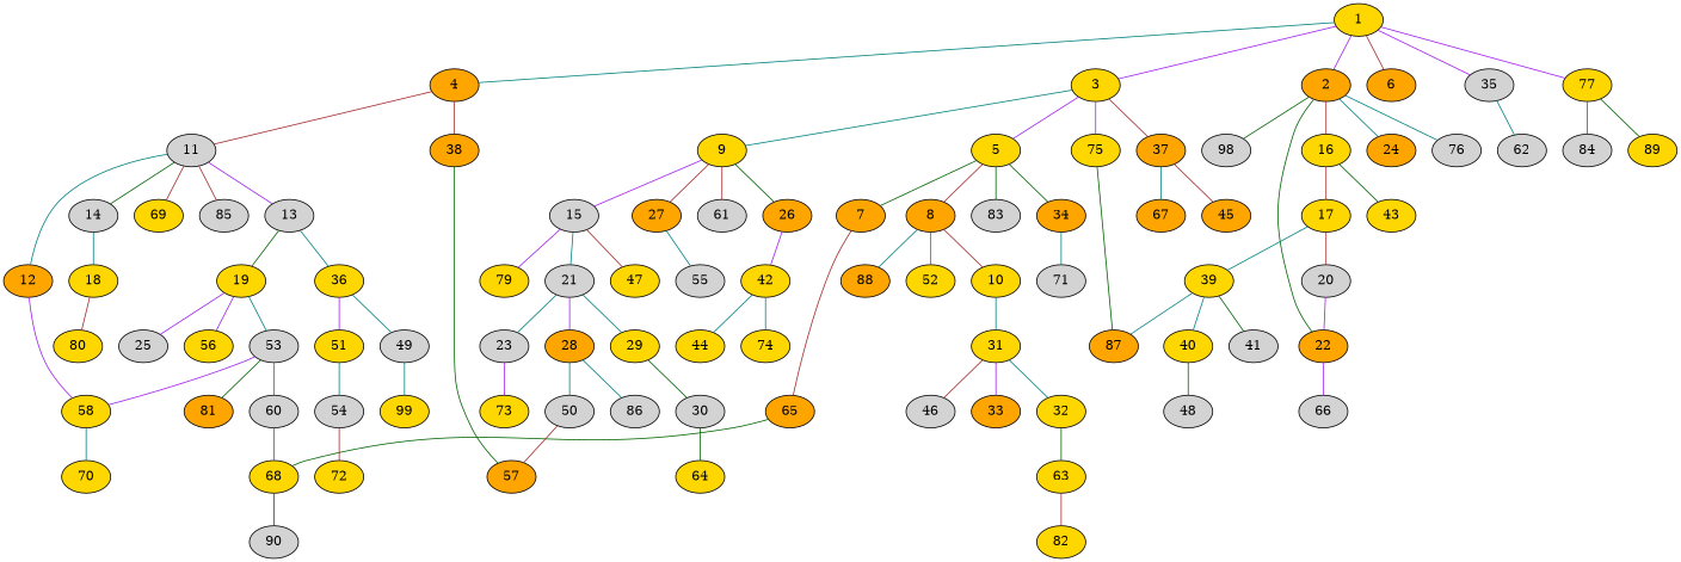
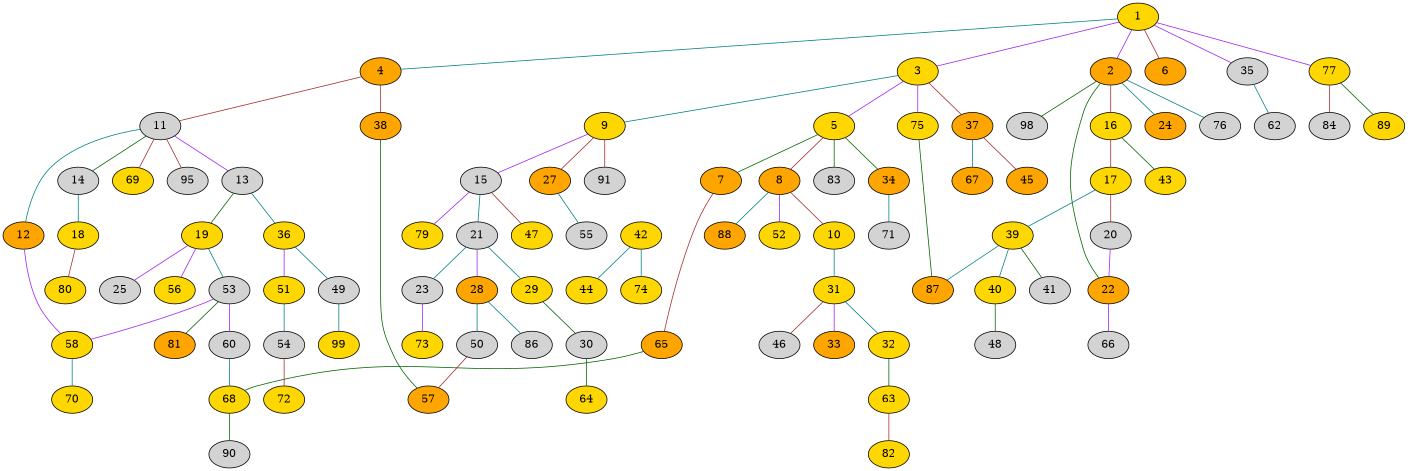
  graph {
    node [fillcolor=gold style=filled]
    edge [color=teal]
    2 [fillcolor=orange]
    1
    3
    4 [fillcolor=orange]
    6 [fillcolor=orange]
    35 [fillcolor=lightgrey]
    77
    16
    22 [fillcolor=orange]
    24 [fillcolor=orange]
    76 [fillcolor=lightgrey]
    n12 [fillcolor=lightgrey label=98]
    5
    9
    37 [fillcolor=orange]
    75
    11 [fillcolor=lightgrey]
    38 [fillcolor=orange]
    62 [fillcolor=lightgrey]
    84 [fillcolor=lightgrey]
    89
    17
    43
    66 [fillcolor=lightgrey]
    7 [fillcolor=orange]
    8 [fillcolor=orange]
    34 [fillcolor=orange]
    83 [fillcolor=lightgrey]
    15 [fillcolor=lightgrey]
-   26 [fillcolor=orange]
    27 [fillcolor=orange]
-   61 [fillcolor=lightgrey]
+   61 [fillcolor=lightgrey label=91]
    45 [fillcolor=orange]
    67 [fillcolor=orange]
    87 [fillcolor=orange]
    12 [fillcolor=orange]
    13 [fillcolor=lightgrey]
    14 [fillcolor=lightgrey]
    69
-   85 [fillcolor=lightgrey]
+   85 [fillcolor=lightgrey label=95]
    57 [fillcolor=orange]
    20 [fillcolor=lightgrey]
    39
    65 [fillcolor=orange]
    10
    52
    88 [fillcolor=orange]
    71 [fillcolor=lightgrey]
    21 [fillcolor=lightgrey]
    47
    79
    42
    55 [fillcolor=lightgrey]
    58
    19
    36
    18
    68
    31
    90 [fillcolor=lightgrey]
    32
    33 [fillcolor=orange]
    46 [fillcolor=lightgrey]
    23 [fillcolor=lightgrey]
    28 [fillcolor=orange]
    29
    44
    74
    63
    70
    25 [fillcolor=lightgrey]
    53 [fillcolor=lightgrey]
    56
    49 [fillcolor=lightgrey]
    51
    80
    60 [fillcolor=lightgrey]
    81 [fillcolor=orange]
    n79 [label=99]
    54 [fillcolor=lightgrey]
    73
    50 [fillcolor=lightgrey]
    86 [fillcolor=lightgrey]
    30 [fillcolor=lightgrey]
    40
    41 [fillcolor=lightgrey]
    48 [fillcolor=lightgrey]
    64
    82
    72
    2 -- 16 [color=brown]
    2 -- 22 [color=darkgreen]
    2 -- 24
    2 -- 76
    2 -- n12 [color=darkgreen]
    1 -- 2 [color=purple]
    1 -- 3 [color=purple]
    1 -- 4
    1 -- 6 [color=brown]
    1 -- 35 [color=purple]
    1 -- 77 [color=purple]
    3 -- 5 [color=purple]
    3 -- 9
    3 -- 37 [color=brown]
    3 -- 75 [color=purple]
    4 -- 11 [color=brown]
    4 -- 38 [color=brown]
    35 -- 62
    77 -- 84 [color=brown]
    77 -- 89 [color=darkgreen]
    16 -- 17 [color=brown]
    16 -- 43 [color=darkgreen]
    22 -- 66 [color=purple]
    5 -- 7 [color=darkgreen]
    5 -- 8 [color=brown]
    5 -- 34 [color=darkgreen]
    5 -- 83 [color=darkgreen]
    9 -- 15 [color=purple]
-   9 -- 26 [color=darkgreen]
    9 -- 27 [color=brown]
    9 -- 61 [color=brown]
    37 -- 45 [color=brown]
    37 -- 67
    75 -- 87 [color=darkgreen]
    11 -- 12
    11 -- 13 [color=purple]
    11 -- 14 [color=darkgreen]
    11 -- 69 [color=brown]
    11 -- 85 [color=brown]
    38 -- 57 [color=darkgreen]
    17 -- 20 [color=brown]
    17 -- 39
    7 -- 65 [color=brown]
    8 -- 10 [color=brown]
    8 -- 52 [color=purple]
    8 -- 88
    34 -- 71
    15 -- 21
    15 -- 47 [color=brown]
    15 -- 79 [color=purple]
-   26 -- 42 [color=purple]
    27 -- 55
    12 -- 58 [color=purple]
    13 -- 19 [color=darkgreen]
    13 -- 36
    14 -- 18
    20 -- 22 [color=purple]
    39 -- 87
    39 -- 40
    39 -- 41 [color=darkgreen]
    65 -- 68 [color=darkgreen]
    10 -- 31
    21 -- 23
    21 -- 28 [color=purple]
    21 -- 29
    42 -- 44
    42 -- 74
    58 -- 70
    19 -- 25 [color=purple]
    19 -- 53
    19 -- 56 [color=purple]
    36 -- 49
    36 -- 51 [color=purple]
    18 -- 80 [color=brown]
    68 -- 90 [color=darkgreen]
    31 -- 32
    31 -- 33 [color=purple]
    31 -- 46 [color=brown]
    32 -- 63 [color=darkgreen]
    23 -- 73 [color=purple]
    28 -- 50
    28 -- 86
    29 -- 30 [color=darkgreen]
    63 -- 82 [color=brown]
    53 -- 58 [color=purple]
    53 -- 60 [color=purple]
    53 -- 81 [color=darkgreen]
    49 -- n79
    51 -- 54
    60 -- 68
    54 -- 72 [color=brown]
    50 -- 57 [color=brown]
    30 -- 64 [color=darkgreen]
    40 -- 48 [color=darkgreen]
  }
